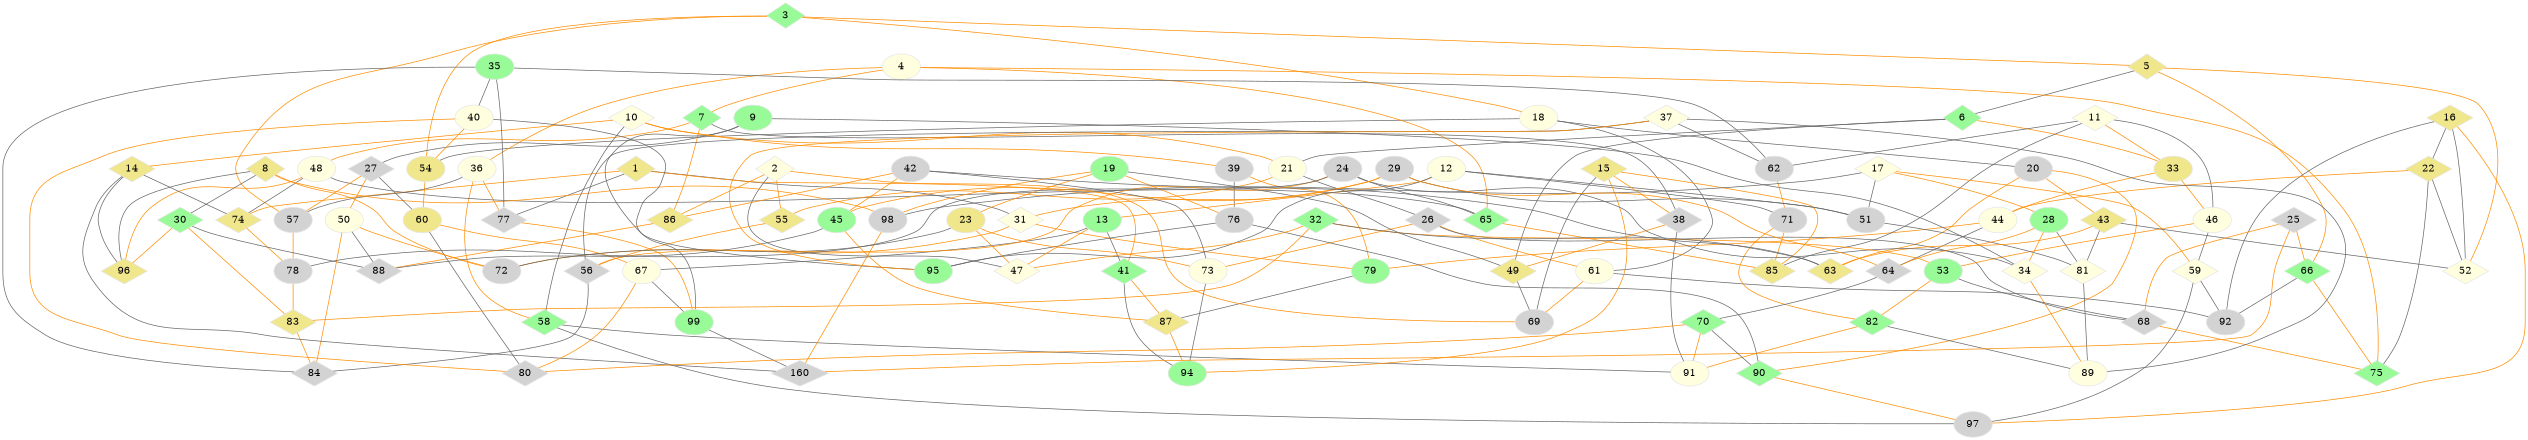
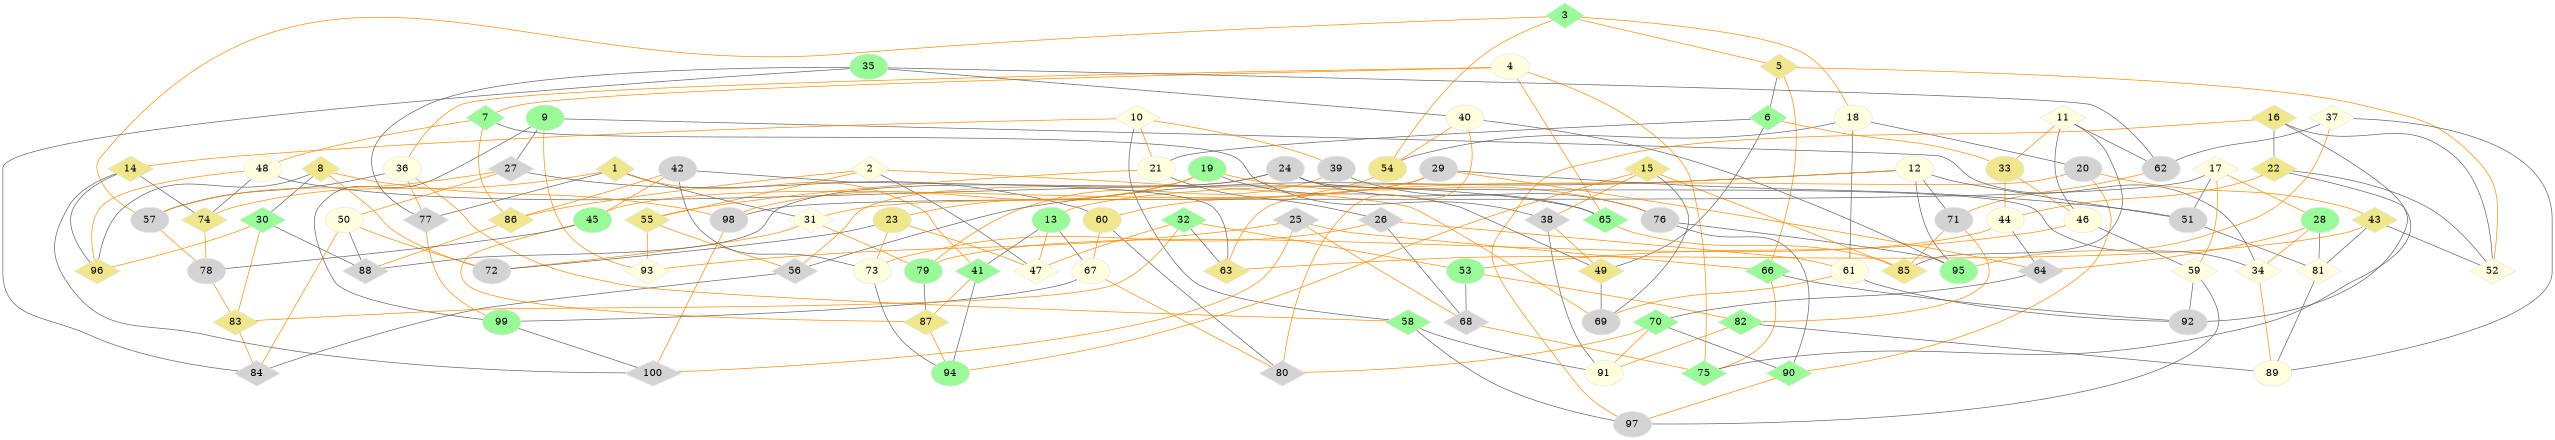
  graph {
    node [color=gray90 fillcolor=lightgrey shape=diamond style=filled]
    edge [color=darkorange]
    1 [fillcolor=khaki]
    31 [fillcolor=lightyellow]
    41 [fillcolor=palegreen]
    74 [fillcolor=khaki]
    77
    72 [shape=ellipse]
    79 [fillcolor=palegreen shape=ellipse]
    94 [fillcolor=palegreen shape=ellipse]
    87 [fillcolor=khaki]
    78 [shape=ellipse]
    99 [fillcolor=palegreen shape=ellipse]
    2 [fillcolor=lightyellow]
    47 [fillcolor=lightyellow]
    55 [fillcolor=khaki]
    69 [shape=ellipse]
    86 [fillcolor=khaki]
+   93 [fillcolor=lightyellow]
    56
    88
    3 [fillcolor=palegreen]
    5 [fillcolor=khaki]
    18 [fillcolor=lightyellow shape=ellipse]
    54 [fillcolor=khaki shape=ellipse]
    57 [shape=ellipse]
    6 [fillcolor=palegreen]
    52 [fillcolor=lightyellow]
    66 [fillcolor=palegreen]
    20 [shape=ellipse]
    61 [fillcolor=lightyellow shape=ellipse]
    60 [fillcolor=khaki shape=ellipse]
    4 [fillcolor=lightyellow shape=ellipse]
    7 [fillcolor=palegreen]
    36 [fillcolor=lightyellow shape=ellipse]
    65 [fillcolor=palegreen]
    75 [fillcolor=palegreen]
    38
    48 [fillcolor=lightyellow shape=ellipse]
    58 [fillcolor=palegreen]
    85 [fillcolor=khaki]
    21 [fillcolor=lightyellow shape=ellipse]
    33 [fillcolor=khaki shape=ellipse]
    49 [fillcolor=khaki]
    92 [shape=ellipse]
    26
    46 [fillcolor=lightyellow shape=ellipse]
    44 [fillcolor=lightyellow shape=ellipse]
    91 [fillcolor=lightyellow shape=ellipse]
    96 [fillcolor=khaki]
    8 [fillcolor=khaki]
    30 [fillcolor=palegreen]
    98 [shape=ellipse]
    83 [fillcolor=khaki]
-   100 [label=160]
+   100
    9 [fillcolor=palegreen shape=ellipse]
    27
    34 [fillcolor=lightyellow]
    50 [fillcolor=lightyellow shape=ellipse]
    89 [fillcolor=lightyellow shape=ellipse]
    10 [fillcolor=lightyellow]
    14 [fillcolor=khaki]
    39 [shape=ellipse]
    76 [shape=ellipse]
    97 [shape=ellipse]
    11 [fillcolor=lightyellow]
    62 [shape=ellipse]
    59 [fillcolor=lightyellow]
    53 [fillcolor=palegreen shape=ellipse]
    71 [shape=ellipse]
    12 [fillcolor=lightyellow shape=ellipse]
    13 [fillcolor=palegreen shape=ellipse]
    51 [shape=ellipse]
    95 [fillcolor=palegreen shape=ellipse]
    67 [fillcolor=lightyellow shape=ellipse]
    81 [fillcolor=lightyellow]
    82 [fillcolor=palegreen]
    80
    15 [fillcolor=khaki]
    16 [fillcolor=khaki]
    22 [fillcolor=khaki]
    17 [fillcolor=lightyellow]
    28 [fillcolor=palegreen shape=ellipse]
    64
    43 [fillcolor=khaki]
    63 [fillcolor=khaki]
    90 [fillcolor=palegreen]
    19 [fillcolor=palegreen shape=ellipse]
    23 [fillcolor=khaki shape=ellipse]
    73 [fillcolor=lightyellow shape=ellipse]
    68
    24 [shape=ellipse]
    84
    25
    70 [fillcolor=palegreen]
    29 [shape=ellipse]
    45 [fillcolor=palegreen shape=ellipse]
    32 [fillcolor=palegreen]
    35 [fillcolor=palegreen shape=ellipse]
    40 [fillcolor=lightyellow shape=ellipse]
    37 [fillcolor=lightyellow]
    42 [shape=ellipse]
    1 -- 31 [color=gray40]
    1 -- 41
    1 -- 74
    1 -- 77 [color=gray40]
    31 -- 72
    31 -- 79
    41 -- 94 [color=gray40]
    41 -- 87
    74 -- 78
    77 -- 99
    79 -- 87 [color=gray40]
    87 -- 94
    78 -- 83
    99 -- 100 [color=gray40]
    2 -- 47 [color=gray40]
    2 -- 55
    2 -- 69
    2 -- 86
+   55 -- 93
    55 -- 56
    86 -- 88
    56 -- 84 [color=gray40]
    3 -- 5
    3 -- 18
    3 -- 54
    3 -- 57
    5 -- 6 [color=gray40]
    5 -- 52
    5 -- 66
    18 -- 54 [color=gray40]
    18 -- 20 [color=gray40]
    18 -- 61 [color=gray40]
    54 -- 60
    57 -- 78
    6 -- 21 [color=gray40]
    6 -- 33
    6 -- 49 [color=gray40]
    66 -- 75
    66 -- 92 [color=gray40]
    20 -- 43
    20 -- 63
    20 -- 90
    61 -- 69
    61 -- 92 [color=gray40]
    60 -- 67
    60 -- 80 [color=gray40]
    4 -- 7
    4 -- 36
    4 -- 65
    4 -- 75
    7 -- 86
    7 -- 38 [color=gray40]
    7 -- 48
    36 -- 77
    36 -- 57 [color=gray40]
    36 -- 58
    65 -- 85
    38 -- 49
    38 -- 91 [color=gray40]
    48 -- 74 [color=gray40]
    48 -- 65 [color=gray40]
    48 -- 96
    58 -- 91 [color=gray40]
    58 -- 97 [color=gray40]
    21 -- 55
    21 -- 26 [color=gray40]
    33 -- 46
    33 -- 44
    49 -- 69 [color=gray40]
    26 -- 61
    26 -- 73
    26 -- 68 [color=gray40]
    46 -- 59 [color=gray40]
    46 -- 53
    44 -- 79
    44 -- 64 [color=gray40]
    8 -- 72
    8 -- 96 [color=gray40]
    8 -- 30 [color=gray40]
    8 -- 98
    30 -- 88 [color=gray40]
    30 -- 96
    30 -- 83
    98 -- 100
    83 -- 84
    9 -- 99 [color=gray40]
+   9 -- 93
    9 -- 27 [color=gray40]
    9 -- 34 [color=gray40]
    27 -- 57
    27 -- 60 [color=gray40]
    27 -- 50
    34 -- 89
    50 -- 72
    50 -- 88 [color=gray40]
    50 -- 84
    10 -- 58 [color=gray40]
    10 -- 21
    10 -- 14
    10 -- 39
    14 -- 74 [color=gray40]
    14 -- 96 [color=gray40]
    14 -- 100 [color=gray40]
    39 -- 79
    39 -- 76 [color=gray40]
    76 -- 95 [color=gray40]
    76 -- 90 [color=gray40]
    11 -- 85 [color=gray40]
    11 -- 33
    11 -- 46 [color=gray40]
    11 -- 62 [color=gray40]
    62 -- 71
    59 -- 92 [color=gray40]
    59 -- 97 [color=gray40]
    53 -- 82
    53 -- 68 [color=gray40]
    71 -- 85
    71 -- 82
    12 -- 71 [color=gray40]
    12 -- 13
    12 -- 51 [color=gray40]
    12 -- 95 [color=gray40]
    13 -- 41 [color=gray40]
    13 -- 47
    13 -- 67 [color=gray40]
    51 -- 81 [color=gray40]
    67 -- 99 [color=gray40]
    67 -- 80
    81 -- 89 [color=gray40]
    82 -- 91
    82 -- 89 [color=gray40]
    15 -- 94
    15 -- 69 [color=gray40]
    15 -- 38
    15 -- 85
    16 -- 52 [color=gray40]
    16 -- 92 [color=gray40]
    16 -- 97
    16 -- 22 [color=gray40]
    22 -- 52 [color=gray40]
    22 -- 75 [color=gray40]
    22 -- 44
    17 -- 98 [color=gray40]
    17 -- 59
    17 -- 51 [color=gray40]
    17 -- 28
    28 -- 34
    28 -- 81 [color=gray40]
    28 -- 64
    64 -- 70 [color=gray40]
    43 -- 52 [color=gray40]
    43 -- 81 [color=gray40]
    43 -- 63
    90 -- 97
    19 -- 49 [color=gray40]
    19 -- 98
    19 -- 76
    19 -- 23
    23 -- 72 [color=gray40]
    23 -- 47
    23 -- 73
    73 -- 94 [color=gray40]
    68 -- 75
    24 -- 56
    24 -- 88 [color=gray40]
    24 -- 65 [color=gray40]
    24 -- 34 [color=gray40]
+   25 -- 93
    25 -- 66
    25 -- 100
    25 -- 68
    70 -- 91
    70 -- 80
    70 -- 90 [color=gray40]
    29 -- 31
    29 -- 51 [color=gray40]
    29 -- 64
    29 -- 45
    45 -- 87
    45 -- 78 [color=gray40]
    32 -- 47
    32 -- 83
    32 -- 53
    32 -- 63 [color=gray40]
    35 -- 77 [color=gray40]
    35 -- 62 [color=gray40]
    35 -- 84 [color=gray40]
    35 -- 40 [color=gray40]
    40 -- 54
    40 -- 95 [color=gray40]
    40 -- 80
-   37 -- 56 [color=gray40]
+   12 -- 56 [color=gray40]
    37 -- 89 [color=gray40]
    37 -- 62 [color=gray40]
    37 -- 95
    42 -- 86
    42 -- 63 [color=gray40]
    42 -- 73 [color=gray40]
    42 -- 45
  }
